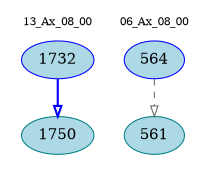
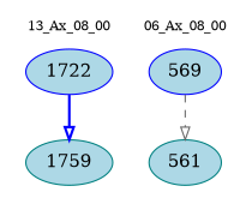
  digraph {
    node [color=blue fillcolor=lightblue style=filled]
    edge [arrowhead=onormal]
-   n1 [label=1732]
-   n2 [color=teal label=1750]
-   n3 [label=564]
+   n1 [label=1722]
+   n2 [color=teal label=1759]
+   n3 [label=569]
    n4 [color=teal label=561]
    subgraph cluster_1 {
      color=white
      fontsize=10
      label="13_Ax_08_00"
      n1
      n2
    }
    subgraph cluster_2 {
      color=white
      fontsize=10
      label="06_Ax_08_00"
      n3
      n4
    }
    n1 -> n2 [color=blue style=bold]
    n3 -> n4 [color=gray40 style=dashed]
  }
